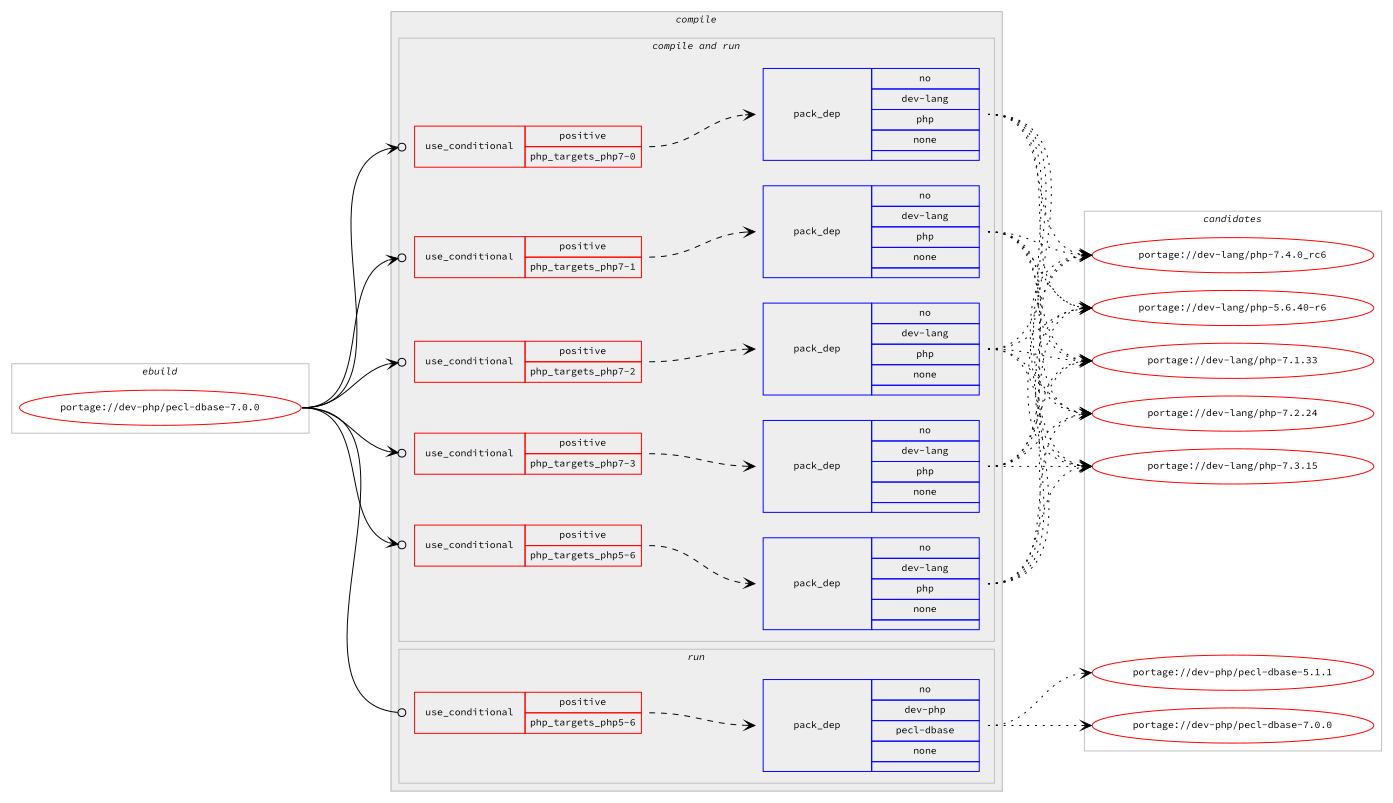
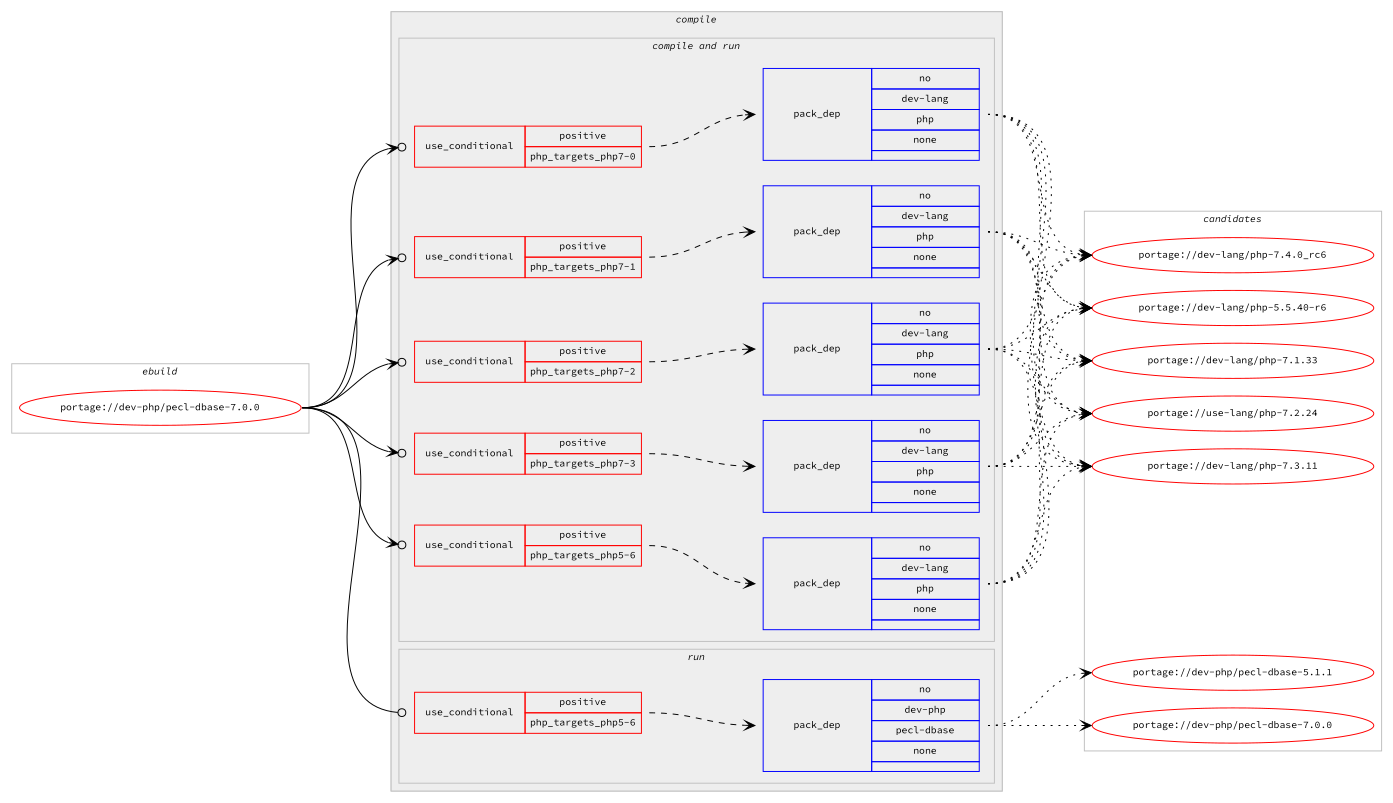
  digraph {
    compound=true
    concentrate=true
    fontname="Source Code Pro"
    fontsize=10
    newrank=true
    rankdir=LR
    ranksep=1.5
    node [color=red fontname="Source Code Pro" fontsize=10 shape=none]
    edge [arrowhead=vee fontname="Source Code Pro" headport=w style=dotted tailport=e weight=100]
    n1 [label="portage://dev-php/pecl-dbase-7.0.0" width=4 shape=""]
    n2 [color=blue label=<<TABLE BORDER="0" CELLBORDER="1" CELLSPACING="0" CELLPADDING="4" WIDTH="220"><TR><TD ROWSPAN="6" CELLPADDING="30">pack_dep</TD></TR><TR><TD WIDTH="110">no</TD></TR><TR><TD>dev-lang</TD></TR><TR><TD>php</TD></TR><TR><TD>none</TD></TR><TR><TD></TD></TR></TABLE>>]
    n3 [label=<<TABLE BORDER="0" CELLBORDER="1" CELLSPACING="0" CELLPADDING="4"><TR><TD ROWSPAN="3" CELLPADDING="10">use_conditional</TD></TR><TR><TD>positive</TD></TR><TR><TD>php_targets_php5-6</TD></TR></TABLE>>]
    n4 [color=blue label=<<TABLE BORDER="0" CELLBORDER="1" CELLSPACING="0" CELLPADDING="4" WIDTH="220"><TR><TD ROWSPAN="6" CELLPADDING="30">pack_dep</TD></TR><TR><TD WIDTH="110">no</TD></TR><TR><TD>dev-lang</TD></TR><TR><TD>php</TD></TR><TR><TD>none</TD></TR><TR><TD></TD></TR></TABLE>>]
    n5 [label=<<TABLE BORDER="0" CELLBORDER="1" CELLSPACING="0" CELLPADDING="4"><TR><TD ROWSPAN="3" CELLPADDING="10">use_conditional</TD></TR><TR><TD>positive</TD></TR><TR><TD>php_targets_php7-0</TD></TR></TABLE>>]
    n6 [color=blue label=<<TABLE BORDER="0" CELLBORDER="1" CELLSPACING="0" CELLPADDING="4" WIDTH="220"><TR><TD ROWSPAN="6" CELLPADDING="30">pack_dep</TD></TR><TR><TD WIDTH="110">no</TD></TR><TR><TD>dev-lang</TD></TR><TR><TD>php</TD></TR><TR><TD>none</TD></TR><TR><TD></TD></TR></TABLE>>]
    n7 [label=<<TABLE BORDER="0" CELLBORDER="1" CELLSPACING="0" CELLPADDING="4"><TR><TD ROWSPAN="3" CELLPADDING="10">use_conditional</TD></TR><TR><TD>positive</TD></TR><TR><TD>php_targets_php7-1</TD></TR></TABLE>>]
    n8 [color=blue label=<<TABLE BORDER="0" CELLBORDER="1" CELLSPACING="0" CELLPADDING="4" WIDTH="220"><TR><TD ROWSPAN="6" CELLPADDING="30">pack_dep</TD></TR><TR><TD WIDTH="110">no</TD></TR><TR><TD>dev-lang</TD></TR><TR><TD>php</TD></TR><TR><TD>none</TD></TR><TR><TD></TD></TR></TABLE>>]
    n9 [label=<<TABLE BORDER="0" CELLBORDER="1" CELLSPACING="0" CELLPADDING="4"><TR><TD ROWSPAN="3" CELLPADDING="10">use_conditional</TD></TR><TR><TD>positive</TD></TR><TR><TD>php_targets_php7-2</TD></TR></TABLE>>]
    n10 [color=blue label=<<TABLE BORDER="0" CELLBORDER="1" CELLSPACING="0" CELLPADDING="4" WIDTH="220"><TR><TD ROWSPAN="6" CELLPADDING="30">pack_dep</TD></TR><TR><TD WIDTH="110">no</TD></TR><TR><TD>dev-lang</TD></TR><TR><TD>php</TD></TR><TR><TD>none</TD></TR><TR><TD></TD></TR></TABLE>>]
    n11 [label=<<TABLE BORDER="0" CELLBORDER="1" CELLSPACING="0" CELLPADDING="4"><TR><TD ROWSPAN="3" CELLPADDING="10">use_conditional</TD></TR><TR><TD>positive</TD></TR><TR><TD>php_targets_php7-3</TD></TR></TABLE>>]
    n12 [color=blue label=<<TABLE BORDER="0" CELLBORDER="1" CELLSPACING="0" CELLPADDING="4" WIDTH="220"><TR><TD ROWSPAN="6" CELLPADDING="30">pack_dep</TD></TR><TR><TD WIDTH="110">no</TD></TR><TR><TD>dev-php</TD></TR><TR><TD>pecl-dbase</TD></TR><TR><TD>none</TD></TR><TR><TD></TD></TR></TABLE>>]
    n13 [label=<<TABLE BORDER="0" CELLBORDER="1" CELLSPACING="0" CELLPADDING="4"><TR><TD ROWSPAN="3" CELLPADDING="10">use_conditional</TD></TR><TR><TD>positive</TD></TR><TR><TD>php_targets_php5-6</TD></TR></TABLE>>]
-   n14 [label="portage://dev-lang/php-5.6.40-r6" width=4 shape=""]
+   n14 [label="portage://dev-lang/php-5.5.40-r6" width=4 shape=""]
    n15 [label="portage://dev-lang/php-7.1.33" width=4 shape=""]
-   n16 [label="portage://dev-lang/php-7.2.24" width=4 shape=""]
-   n17 [label="portage://dev-lang/php-7.3.15" width=4 shape=""]
+   n16 [label="portage://use-lang/php-7.2.24" width=4 shape=""]
+   n17 [label="portage://dev-lang/php-7.3.11" width=4 shape=""]
    n18 [label="portage://dev-lang/php-7.4.0_rc6" width=4 shape=""]
    n19 [label="portage://dev-php/pecl-dbase-5.1.1" width=4 shape=""]
    n20 [label="portage://dev-php/pecl-dbase-7.0.0" width=4 shape=""]
    subgraph cluster_1 {
      color=gray
      label=<<i>ebuild</i>>
      rank=same
      n1
    }
    subgraph cluster_2 {
      color=gray
      label=<<i>dependencies</i>>
      subgraph cluster_3 {
        color=gray
        fillcolor="#eeeeee"
        label=<<i>compile</i>>
        style=filled
      }
      subgraph cluster_4 {
        color=gray
        fillcolor="#eeeeee"
        label=<<i>compile and run</i>>
        style=filled
        subgraph sub_5 {
          color=gray
          fillcolor="#eeeeee"
          label=<<i>compile and run</i>>
          style=filled
          n3
          subgraph sub_6 {
            color=gray
            fillcolor="#eeeeee"
            label=<<i>compile and run</i>>
            style=filled
            n2
          }
        }
        subgraph sub_7 {
          color=gray
          fillcolor="#eeeeee"
          label=<<i>compile and run</i>>
          style=filled
          n5
          subgraph sub_8 {
            color=gray
            fillcolor="#eeeeee"
            label=<<i>compile and run</i>>
            style=filled
            n4
          }
        }
        subgraph sub_9 {
          color=gray
          fillcolor="#eeeeee"
          label=<<i>compile and run</i>>
          style=filled
          n7
          subgraph sub_10 {
            color=gray
            fillcolor="#eeeeee"
            label=<<i>compile and run</i>>
            style=filled
            n6
          }
        }
        subgraph sub_11 {
          color=gray
          fillcolor="#eeeeee"
          label=<<i>compile and run</i>>
          style=filled
          n9
          subgraph sub_12 {
            color=gray
            fillcolor="#eeeeee"
            label=<<i>compile and run</i>>
            style=filled
            n8
          }
        }
        subgraph sub_13 {
          color=gray
          fillcolor="#eeeeee"
          label=<<i>compile and run</i>>
          style=filled
          n11
          subgraph sub_14 {
            color=gray
            fillcolor="#eeeeee"
            label=<<i>compile and run</i>>
            style=filled
            n10
          }
        }
      }
      subgraph cluster_15 {
        color=gray
        fillcolor="#eeeeee"
        label=<<i>run</i>>
        style=filled
        subgraph sub_16 {
          color=gray
          fillcolor="#eeeeee"
          label=<<i>run</i>>
          style=filled
          n13
          subgraph sub_17 {
            color=gray
            fillcolor="#eeeeee"
            label=<<i>run</i>>
            style=filled
            n12
          }
        }
      }
    }
    subgraph cluster_18 {
      color=gray
      label=<<i>candidates</i>>
      rank=same
      subgraph sub_19 {
        color=black
        label=<<i>candidates</i>>
        nodesep=1
        rank=same
        n14
        n15
        n16
        n17
        n18
      }
      subgraph sub_20 {
        color=black
        label=<<i>candidates</i>>
        nodesep=1
        rank=same
        n14
        n15
        n16
        n17
        n18
      }
      subgraph sub_21 {
        color=black
        label=<<i>candidates</i>>
        nodesep=1
        rank=same
        n14
        n15
        n16
        n17
        n18
      }
      subgraph sub_22 {
        color=black
        label=<<i>candidates</i>>
        nodesep=1
        rank=same
        n14
        n15
        n16
        n17
        n18
      }
      subgraph sub_23 {
        color=black
        label=<<i>candidates</i>>
        nodesep=1
        rank=same
        n14
        n15
        n16
        n17
        n18
      }
      subgraph sub_24 {
        color=black
        label=<<i>candidates</i>>
        nodesep=1
        rank=same
        n19
        n20
      }
    }
    n1 -> n3 [arrowhead=odotvee style=solid weight=20]
    n1 -> n5 [arrowhead=odotvee style=solid weight=20]
    n1 -> n7 [arrowhead=odotvee style=solid weight=20]
    n1 -> n9 [arrowhead=odotvee style=solid weight=20]
    n1 -> n11 [arrowhead=odotvee style=solid weight=20]
    n1 -> n13 [arrowhead=odot style=solid weight=20]
    n2 -> n14
    n2 -> n15
    n2 -> n16
    n2 -> n17
    n2 -> n18
    n3 -> n2 [style=dashed weight=20]
    n4 -> n14
    n4 -> n15
    n4 -> n16
    n4 -> n17
    n4 -> n18
    n5 -> n4 [style=dashed weight=20]
    n6 -> n14
    n6 -> n15
    n6 -> n16
    n6 -> n17
    n6 -> n18
    n7 -> n6 [style=dashed weight=20]
    n8 -> n14
    n8 -> n15
    n8 -> n16
    n8 -> n17
    n8 -> n18
    n9 -> n8 [style=dashed weight=20]
    n10 -> n14
    n10 -> n15
    n10 -> n16
    n10 -> n17
    n10 -> n18
    n11 -> n10 [style=dashed weight=20]
    n12 -> n19
    n12 -> n20
    n13 -> n12 [style=dashed weight=20]
  }
